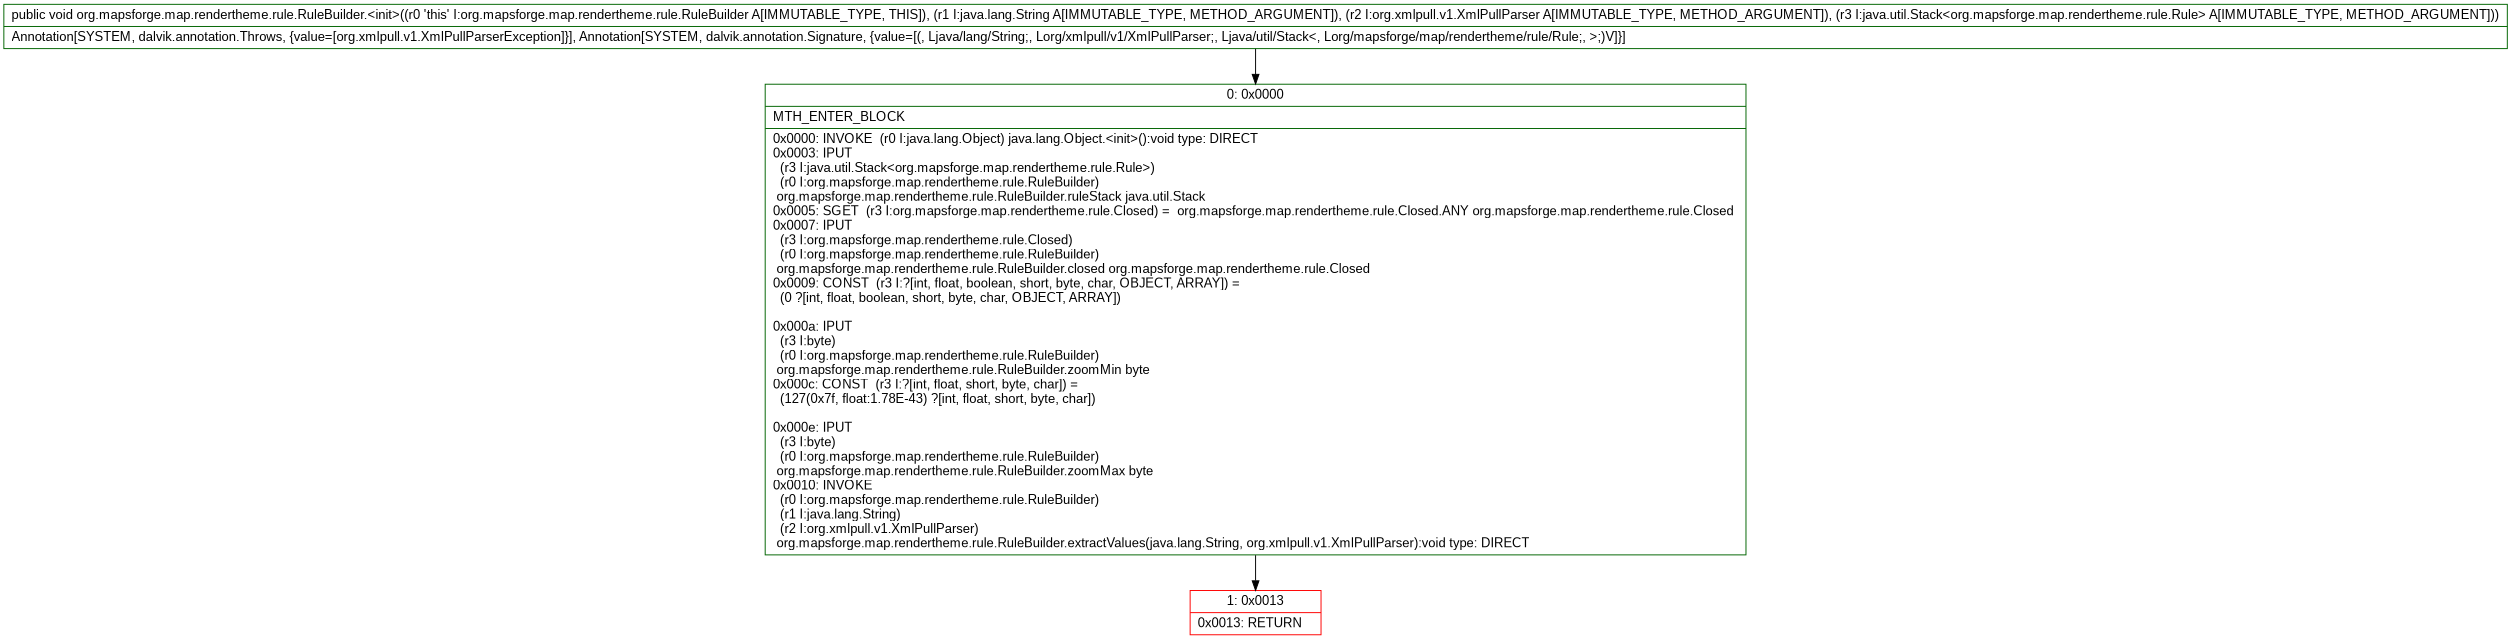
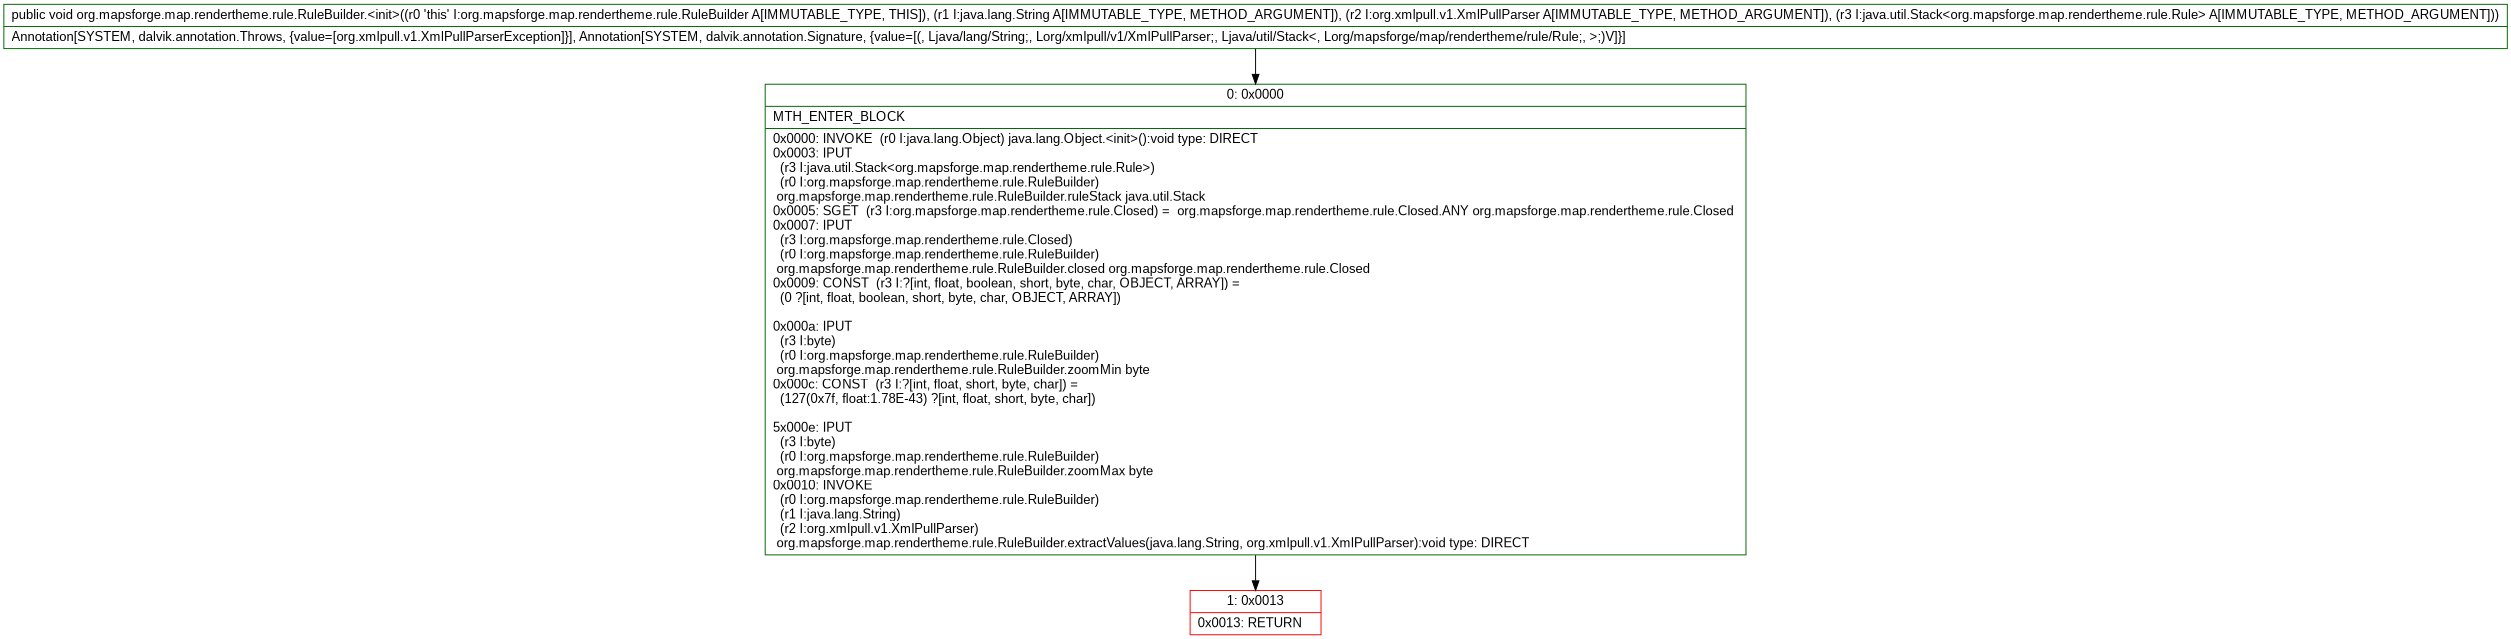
  digraph {
    fontname="Liberation Sans"
    node [shape=record color=darkgreen fontname="Liberation Sans"]
    edge [fontname="Liberation Sans"]
-   n1 [label="{0\:\ 0x0000|MTH_ENTER_BLOCK\l|0x0000: INVOKE  (r0 I:java.lang.Object) java.lang.Object.\<init\>():void type: DIRECT \l0x0003: IPUT  \l  (r3 I:java.util.Stack\<org.mapsforge.map.rendertheme.rule.Rule\>)\l  (r0 I:org.mapsforge.map.rendertheme.rule.RuleBuilder)\l org.mapsforge.map.rendertheme.rule.RuleBuilder.ruleStack java.util.Stack \l0x0005: SGET  (r3 I:org.mapsforge.map.rendertheme.rule.Closed) =  org.mapsforge.map.rendertheme.rule.Closed.ANY org.mapsforge.map.rendertheme.rule.Closed \l0x0007: IPUT  \l  (r3 I:org.mapsforge.map.rendertheme.rule.Closed)\l  (r0 I:org.mapsforge.map.rendertheme.rule.RuleBuilder)\l org.mapsforge.map.rendertheme.rule.RuleBuilder.closed org.mapsforge.map.rendertheme.rule.Closed \l0x0009: CONST  (r3 I:?[int, float, boolean, short, byte, char, OBJECT, ARRAY]) = \l  (0 ?[int, float, boolean, short, byte, char, OBJECT, ARRAY])\l \l0x000a: IPUT  \l  (r3 I:byte)\l  (r0 I:org.mapsforge.map.rendertheme.rule.RuleBuilder)\l org.mapsforge.map.rendertheme.rule.RuleBuilder.zoomMin byte \l0x000c: CONST  (r3 I:?[int, float, short, byte, char]) = \l  (127(0x7f, float:1.78E\-43) ?[int, float, short, byte, char])\l \l0x000e: IPUT  \l  (r3 I:byte)\l  (r0 I:org.mapsforge.map.rendertheme.rule.RuleBuilder)\l org.mapsforge.map.rendertheme.rule.RuleBuilder.zoomMax byte \l0x0010: INVOKE  \l  (r0 I:org.mapsforge.map.rendertheme.rule.RuleBuilder)\l  (r1 I:java.lang.String)\l  (r2 I:org.xmlpull.v1.XmlPullParser)\l org.mapsforge.map.rendertheme.rule.RuleBuilder.extractValues(java.lang.String, org.xmlpull.v1.XmlPullParser):void type: DIRECT \l}"]
+   n1 [label="{0\:\ 0x0000|MTH_ENTER_BLOCK\l|0x0000: INVOKE  (r0 I:java.lang.Object) java.lang.Object.\<init\>():void type: DIRECT \l0x0003: IPUT  \l  (r3 I:java.util.Stack\<org.mapsforge.map.rendertheme.rule.Rule\>)\l  (r0 I:org.mapsforge.map.rendertheme.rule.RuleBuilder)\l org.mapsforge.map.rendertheme.rule.RuleBuilder.ruleStack java.util.Stack \l0x0005: SGET  (r3 I:org.mapsforge.map.rendertheme.rule.Closed) =  org.mapsforge.map.rendertheme.rule.Closed.ANY org.mapsforge.map.rendertheme.rule.Closed \l0x0007: IPUT  \l  (r3 I:org.mapsforge.map.rendertheme.rule.Closed)\l  (r0 I:org.mapsforge.map.rendertheme.rule.RuleBuilder)\l org.mapsforge.map.rendertheme.rule.RuleBuilder.closed org.mapsforge.map.rendertheme.rule.Closed \l0x0009: CONST  (r3 I:?[int, float, boolean, short, byte, char, OBJECT, ARRAY]) = \l  (0 ?[int, float, boolean, short, byte, char, OBJECT, ARRAY])\l \l0x000a: IPUT  \l  (r3 I:byte)\l  (r0 I:org.mapsforge.map.rendertheme.rule.RuleBuilder)\l org.mapsforge.map.rendertheme.rule.RuleBuilder.zoomMin byte \l0x000c: CONST  (r3 I:?[int, float, short, byte, char]) = \l  (127(0x7f, float:1.78E\-43) ?[int, float, short, byte, char])\l \l5x000e: IPUT  \l  (r3 I:byte)\l  (r0 I:org.mapsforge.map.rendertheme.rule.RuleBuilder)\l org.mapsforge.map.rendertheme.rule.RuleBuilder.zoomMax byte \l0x0010: INVOKE  \l  (r0 I:org.mapsforge.map.rendertheme.rule.RuleBuilder)\l  (r1 I:java.lang.String)\l  (r2 I:org.xmlpull.v1.XmlPullParser)\l org.mapsforge.map.rendertheme.rule.RuleBuilder.extractValues(java.lang.String, org.xmlpull.v1.XmlPullParser):void type: DIRECT \l}"]
    n2 [label="{1\:\ 0x0013|0x0013: RETURN   \l}" color=red]
    n3 [label="{public void org.mapsforge.map.rendertheme.rule.RuleBuilder.\<init\>((r0 'this' I:org.mapsforge.map.rendertheme.rule.RuleBuilder A[IMMUTABLE_TYPE, THIS]), (r1 I:java.lang.String A[IMMUTABLE_TYPE, METHOD_ARGUMENT]), (r2 I:org.xmlpull.v1.XmlPullParser A[IMMUTABLE_TYPE, METHOD_ARGUMENT]), (r3 I:java.util.Stack\<org.mapsforge.map.rendertheme.rule.Rule\> A[IMMUTABLE_TYPE, METHOD_ARGUMENT]))  | Annotation[SYSTEM, dalvik.annotation.Throws, \{value=[org.xmlpull.v1.XmlPullParserException]\}], Annotation[SYSTEM, dalvik.annotation.Signature, \{value=[(, Ljava\/lang\/String;, Lorg\/xmlpull\/v1\/XmlPullParser;, Ljava\/util\/Stack\<, Lorg\/mapsforge\/map\/rendertheme\/rule\/Rule;, \>;)V]\}]\l}"]
    n1 -> n2
    n3 -> n1
  }
